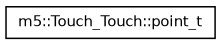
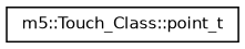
  digraph {
    rankdir=LR
-   n1 [color=black fillcolor=white fontname=Helvetica fontsize=10 height=0.2 label="m5::Touch_Touch::point_t" shape=record style=filled width=0.4]
+   n1 [color=black fillcolor=white fontname=Helvetica fontsize=10 height=0.2 label="m5::Touch_Class::point_t" shape=record style=filled width=0.4]
  }
